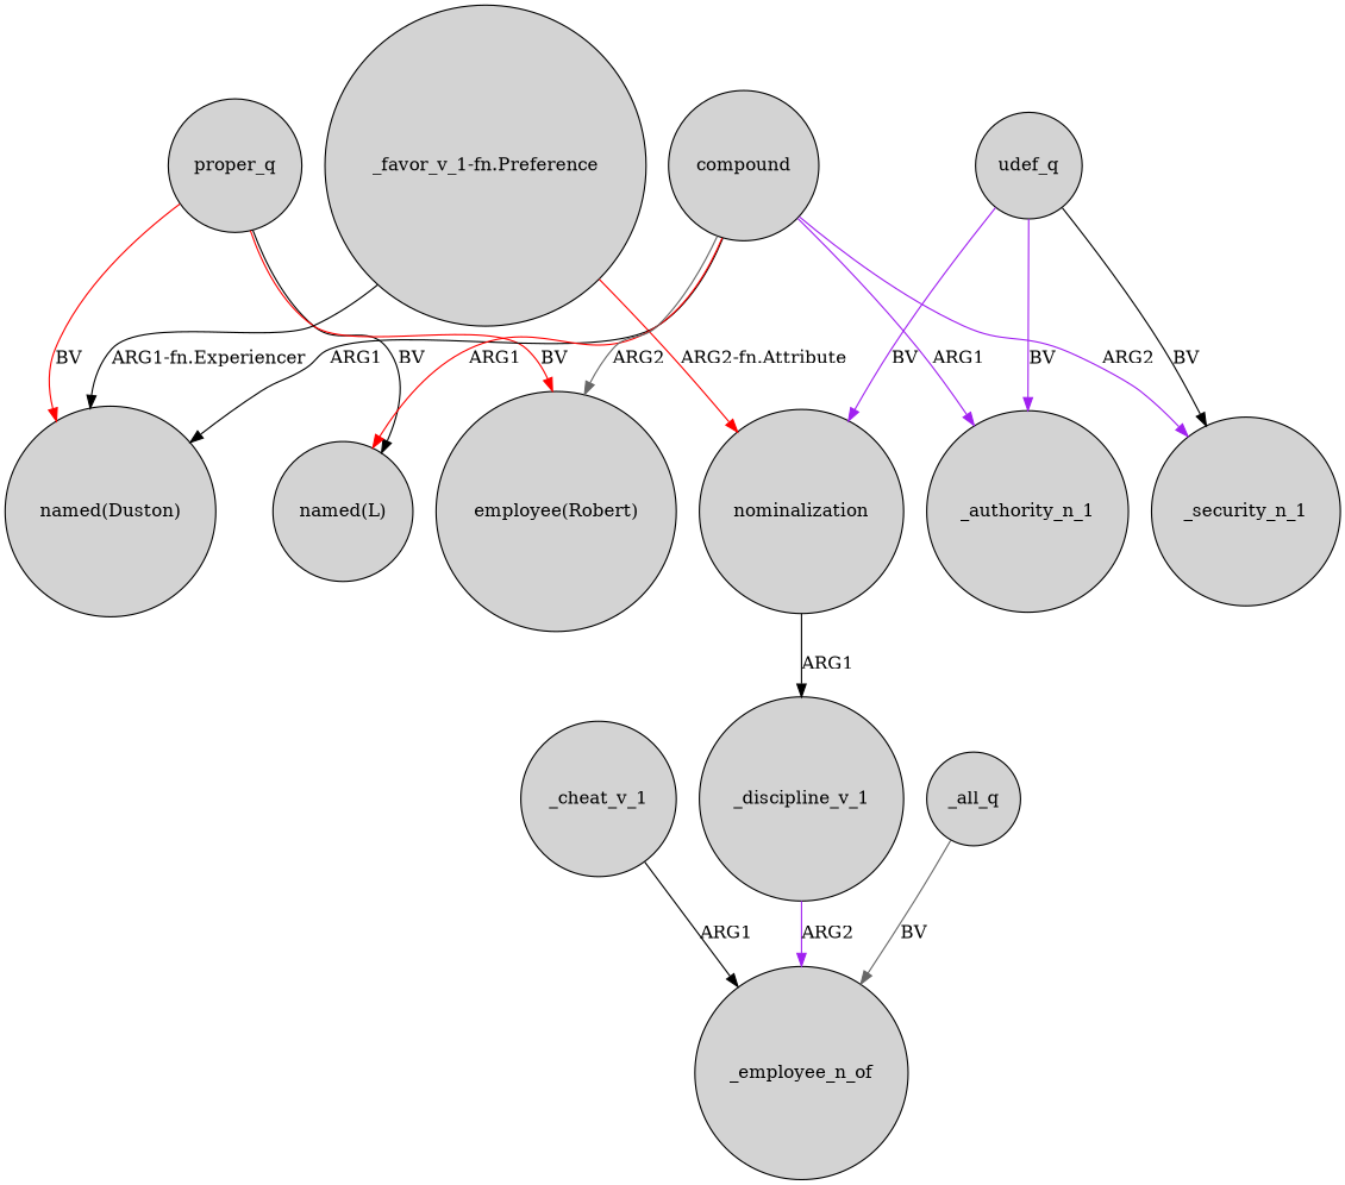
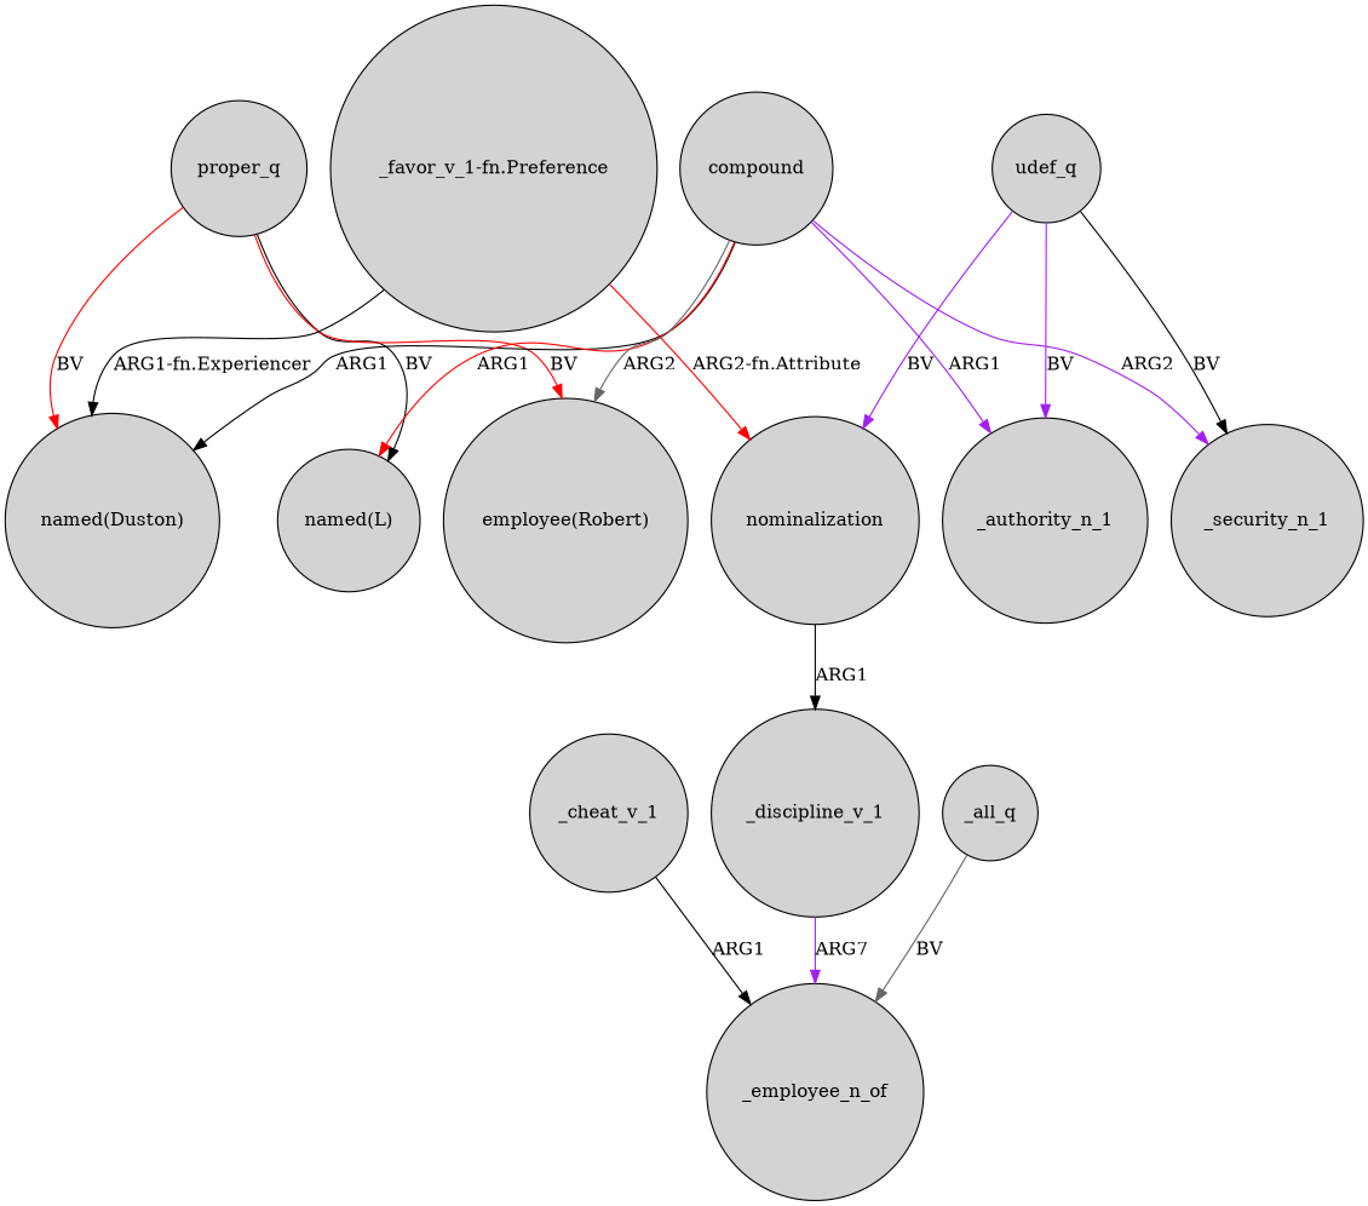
  digraph {
    node [shape=circle style=filled]
    edge [color=black]
    proper_q
    "named(Duston)"
    "named(L)"
    n4 [label="employee(Robert)"]
    _cheat_v_1
    _employee_n_of
    nominalization
    _discipline_v_1
    udef_q
    _authority_n_1
    _security_n_1
    "_favor_v_1-fn.Preference"
    compound
    _all_q
    proper_q -> "named(Duston)" [color=red label=BV]
    proper_q -> "named(L)" [label=BV]
    proper_q -> n4 [color=red label=BV]
    _cheat_v_1 -> _employee_n_of [label=ARG1]
    nominalization -> _discipline_v_1 [label=ARG1]
-   _discipline_v_1 -> _employee_n_of [color=purple label=ARG2]
+   _discipline_v_1 -> _employee_n_of [color=purple label=ARG7]
    udef_q -> nominalization [color=purple label=BV]
    udef_q -> _authority_n_1 [color=purple label=BV]
    udef_q -> _security_n_1 [label=BV]
    "_favor_v_1-fn.Preference" -> "named(Duston)" [label="ARG1-fn.Experiencer"]
    "_favor_v_1-fn.Preference" -> nominalization [color=red label="ARG2-fn.Attribute"]
    compound -> "named(Duston)" [label=ARG1]
    compound -> "named(L)" [color=red label=ARG1]
    compound -> n4 [color=gray40 label=ARG2]
    compound -> _authority_n_1 [color=purple label=ARG1]
    compound -> _security_n_1 [color=purple label=ARG2]
    _all_q -> _employee_n_of [color=gray40 label=BV]
  }
